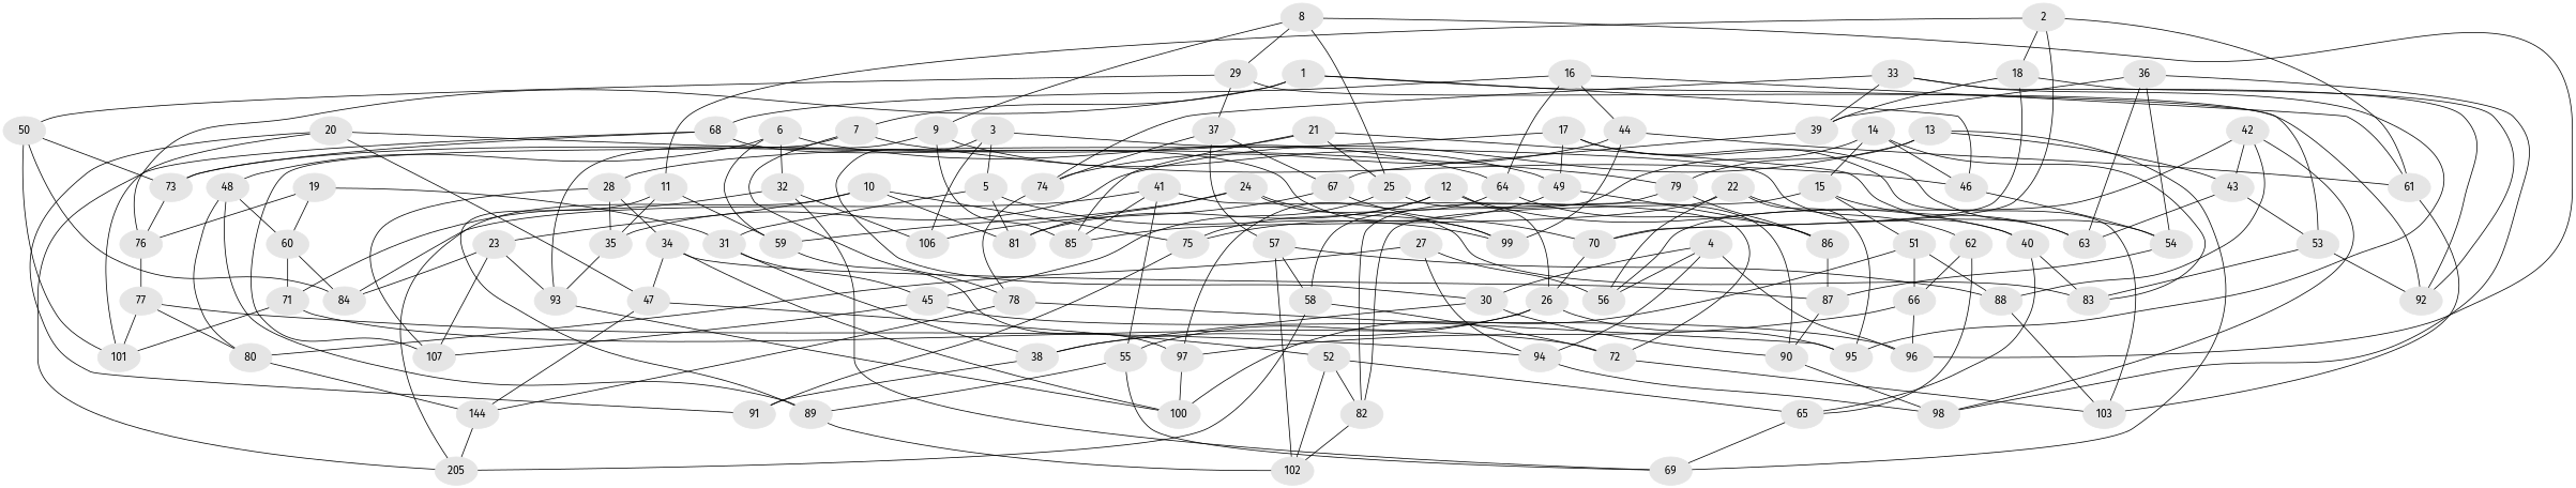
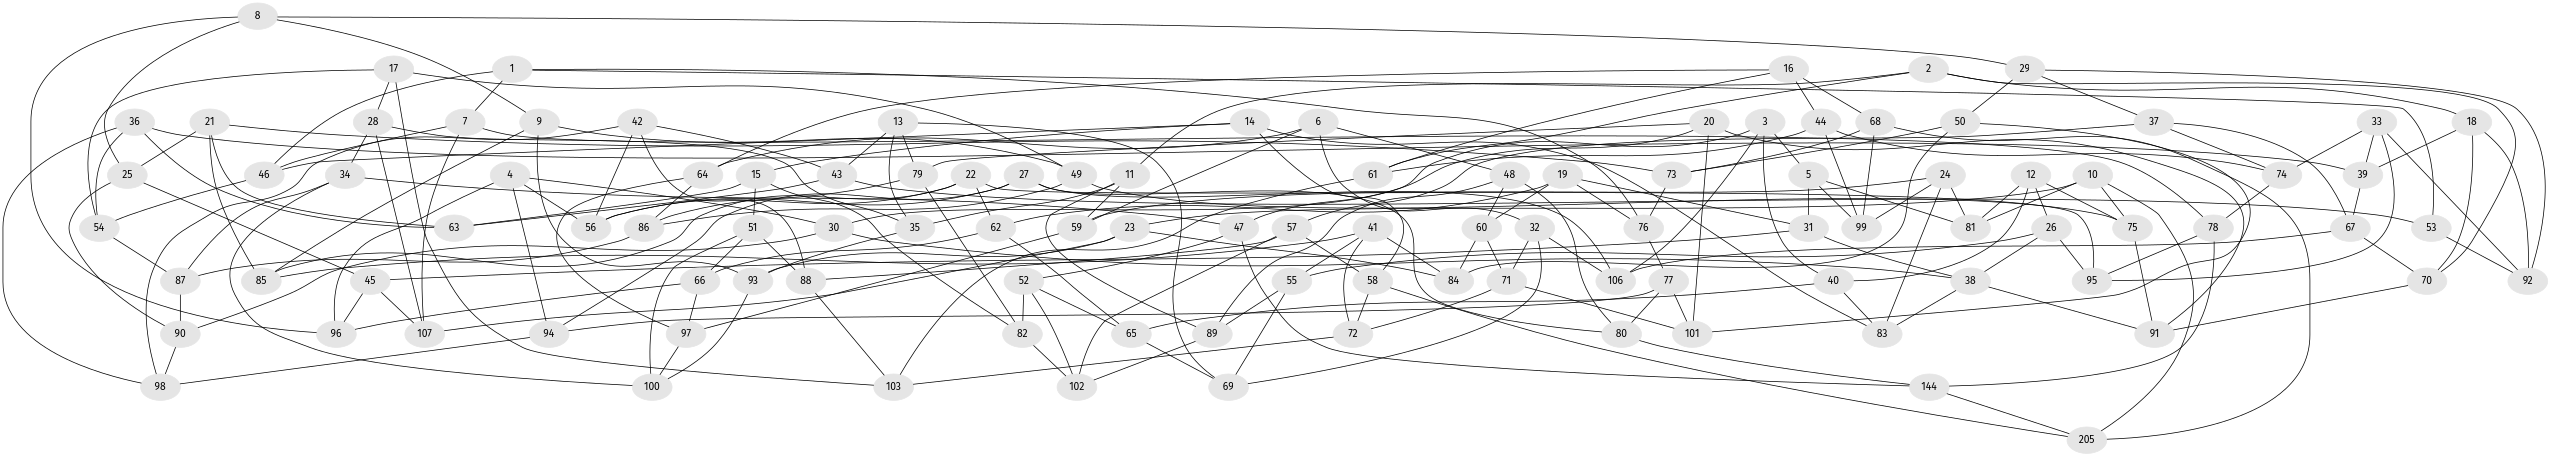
  graph {
    fontname="Fira Sans"
    node [color=gray90 fontname="Fira Sans" style=filled]
    edge [fontname="Fira Sans"]
    1
    7
    46
    53
    76
    78
    107
    54
    83
    92
    77
    2
    11
    18
    61
    70
    59
    35
    89
    39
    103
    91
    3
    5
    30
    40
    106
    31
    81
    99
    90
    38
    65
    4
    56
    94
    96
    98
    45
    6
    32
    48
    64
    69
    71
    60
    80
    97
    86
    95
    n51 [label=144]
    8
    9
    25
    29
    49
    85
    93
    37
    50
    75
    100
    10
    23
    n65 [label=205]
    84
    102
    12
    26
    55
    13
    43
    79
    63
    82
    14
    15
    58
    51
    72
    88
    66
    16
    44
    68
    74
    73
    17
    28
    34
    87
    67
    19
    62
    20
    47
    101
    52
    21
    22
    24
    27
    57
    33
    36
    41
    42
    1 -- 7
    1 -- 46
    1 -- 53
    1 -- 76
    7 -- 46
    7 -- 78
    7 -- 107
    46 -- 54
-   53 -- 83
+   38 -- 83
    53 -- 92
    76 -- 77
    78 -- 95
    78 -- n51
    54 -- 87
    77 -- 94
    77 -- 80
    77 -- 101
    2 -- 11
    2 -- 18
    2 -- 61
    2 -- 70
    11 -- 59
    11 -- 35
    11 -- 89
    18 -- 92
    18 -- 70
    18 -- 39
    61 -- 103
-   70 -- 26
+   70 -- 91
    59 -- 97
    35 -- 93
    89 -- 102
    39 -- 67
    3 -- 5
    3 -- 30
    3 -- 40
    3 -- 106
    5 -- 31
    5 -- 81
    5 -- 99
    30 -- 90
    30 -- 38
    40 -- 83
    40 -- 65
    31 -- 38
    31 -- 45
    90 -- 98
    38 -- 91
    65 -- 69
    4 -- 30
    4 -- 56
    4 -- 94
    4 -- 96
    94 -- 98
    45 -- 107
    45 -- 96
    6 -- 59
    6 -- 32
    6 -- 48
    6 -- 64
    32 -- 106
    32 -- 69
    32 -- 71
    48 -- 89
    48 -- 60
    48 -- 80
    64 -- 97
    64 -- 86
    71 -- 72
    71 -- 101
    60 -- 71
    60 -- 84
    80 -- n51
    97 -- 100
    86 -- 87
    n51 -- n65
    8 -- 96
    8 -- 9
    8 -- 25
    8 -- 29
    9 -- 49
    9 -- 85
    9 -- 93
    25 -- 90
    25 -- 45
    29 -- 92
    29 -- 37
    29 -- 50
    49 -- 86
    49 -- 75
    93 -- 100
    37 -- 74
    37 -- 67
    37 -- 57
    50 -- 84
    50 -- 73
    50 -- 101
    75 -- 91
    10 -- 81
    10 -- 75
    10 -- 23
    10 -- n65
    23 -- 107
    23 -- 93
    23 -- 84
    12 -- 40
    12 -- 81
    12 -- 75
    12 -- 26
    26 -- 38
    26 -- 95
    26 -- 55
    55 -- 89
    55 -- 69
    13 -- 35
    13 -- 69
    13 -- 43
    13 -- 79
    43 -- 53
    43 -- 63
    79 -- 86
    79 -- 82
    82 -- 102
    14 -- 46
    14 -- 83
    14 -- 15
    14 -- 58
    15 -- 63
    15 -- 82
    15 -- 51
    58 -- n65
    58 -- 72
    51 -- 100
    51 -- 88
    51 -- 66
    72 -- 103
    88 -- 103
    66 -- 96
    66 -- 97
    16 -- 61
    16 -- 64
    16 -- 44
    16 -- 68
    44 -- 61
    44 -- 99
    44 -- 74
    68 -- 99
    68 -- n65
    68 -- 73
    74 -- 78
    73 -- 76
    17 -- 54
    17 -- 103
    17 -- 49
    17 -- 28
    28 -- 107
    28 -- 35
    28 -- 34
    34 -- 100
    34 -- 87
    34 -- 47
    87 -- 90
    67 -- 70
    67 -- 106
    19 -- 76
    19 -- 31
    19 -- 60
+   19 -- 62
    62 -- 65
    62 -- 66
    20 -- 91
    20 -- 79
    20 -- 47
    20 -- 101
    47 -- n51
    47 -- 52
    52 -- 65
    52 -- 102
    52 -- 82
    21 -- 25
    21 -- 85
    21 -- 63
    21 -- 73
    22 -- 56
    22 -- 95
    22 -- 85
    22 -- 62
    24 -- 83
    24 -- 59
    24 -- 81
    24 -- 99
+   27 -- 106
    27 -- 56
    27 -- 94
    27 -- 80
    57 -- 102
    57 -- 58
    57 -- 88
    33 -- 92
    33 -- 39
    33 -- 95
    33 -- 74
    36 -- 54
    36 -- 39
    36 -- 98
    36 -- 63
    41 -- 85
    41 -- 84
    41 -- 55
    41 -- 72
    42 -- 56
    42 -- 98
    42 -- 43
    42 -- 88
  }
